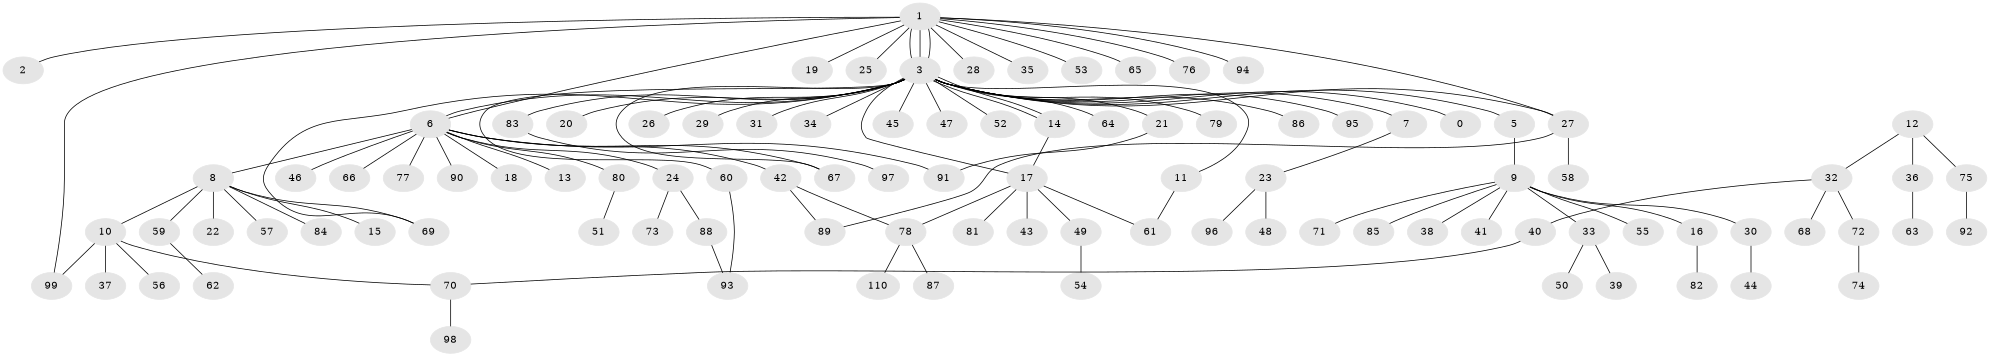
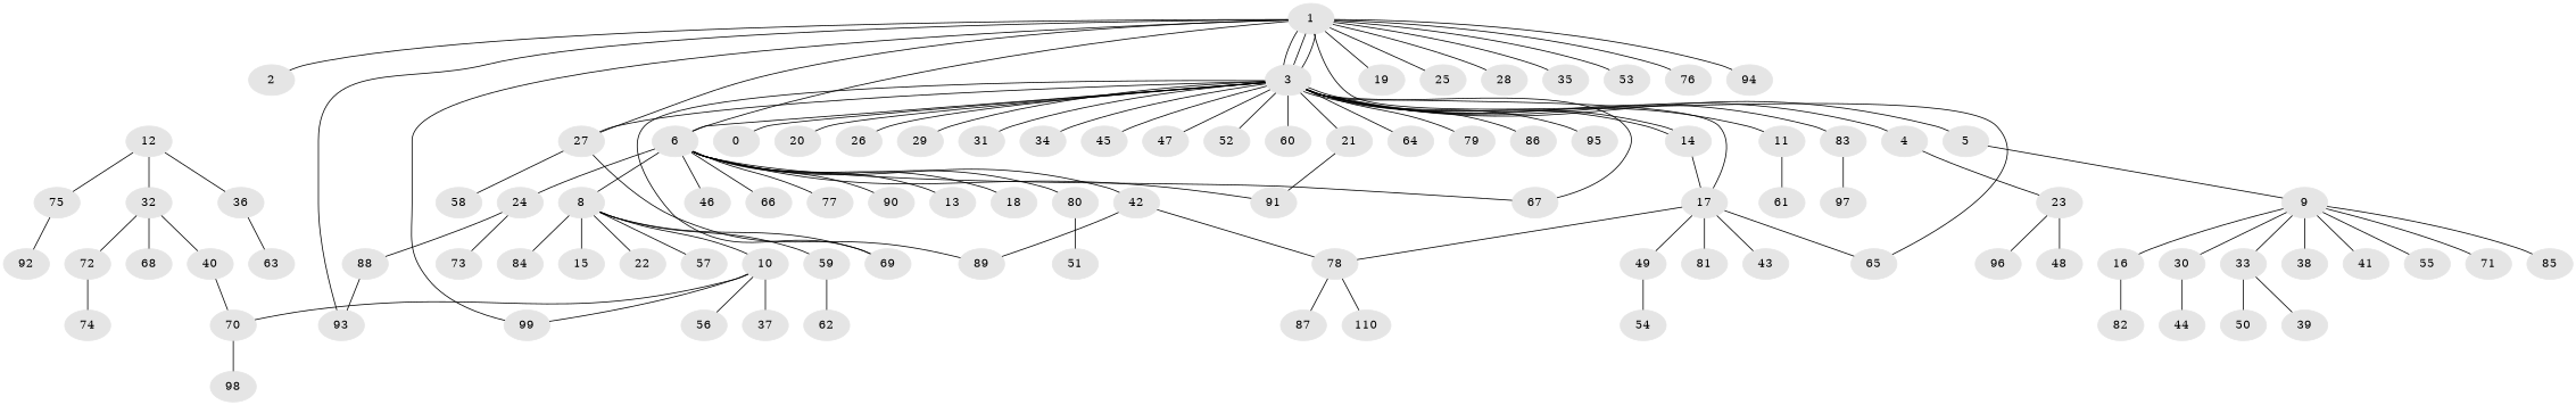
  graph {
    node [color=gray90 style=filled]
    1
    2
    3
    6
    19
    25
    27
    28
    35
    53
    65
    76
    93
    94
    99
-   4 [label=7]
+   4
    5
    n18 [label=0]
    11
    14
    17
    20
    21
    26
    29
    31
    34
    45
    47
    52
    60
    64
    67
    69
    79
    83
    86
    95
    8
    13
    18
    24
    42
    46
    66
    77
    80
    90
    91
    58
    89
    23
    9
    61
    43
    49
    78
    81
    97
    96
    48
    16
    30
    33
    38
    41
    55
    71
    85
    10
    15
    22
    57
    59
    84
    73
    88
    51
    37
    56
    70
    62
    82
    44
    39
    50
    12
    32
    36
    75
    98
    40
    68
    72
    63
    92
    54
    87
    n99 [label=110]
    74
    1 -- 2
    1 -- 3
    1 -- 3
    1 -- 3
    1 -- 6
    1 -- 19
    1 -- 25
    1 -- 27
    1 -- 28
    1 -- 35
    1 -- 53
    1 -- 65
    1 -- 76
-   60 -- 93
+   1 -- 93
    1 -- 94
    1 -- 99
    3 -- 6
    3 -- 27
    3 -- 4
    3 -- 5
    3 -- n18
    3 -- 11
    3 -- 14
    3 -- 14
    3 -- 17
    3 -- 20
    3 -- 21
    3 -- 26
    3 -- 29
    3 -- 31
    3 -- 34
    3 -- 45
    3 -- 47
    3 -- 52
    3 -- 60
    3 -- 64
    3 -- 67
    3 -- 69
    3 -- 79
    3 -- 83
    3 -- 86
    3 -- 95
    6 -- 67
    6 -- 8
    6 -- 13
    6 -- 18
    6 -- 24
    6 -- 42
    6 -- 46
    6 -- 66
    6 -- 77
    6 -- 80
    6 -- 90
    6 -- 91
    27 -- 58
    27 -- 89
    4 -- 23
    5 -- 9
    11 -- 61
    14 -- 17
-   17 -- 61
+   17 -- 65
    17 -- 43
    17 -- 49
    17 -- 78
    17 -- 81
    21 -- 91
    83 -- 97
    8 -- 69
    8 -- 10
    8 -- 15
    8 -- 22
    8 -- 57
    8 -- 59
    8 -- 84
    24 -- 73
    24 -- 88
    42 -- 89
    42 -- 78
    80 -- 51
    23 -- 96
    23 -- 48
    9 -- 16
    9 -- 30
    9 -- 33
    9 -- 38
    9 -- 41
    9 -- 55
    9 -- 71
    9 -- 85
    49 -- 54
    78 -- 87
    78 -- n99
    16 -- 82
    30 -- 44
    33 -- 39
    33 -- 50
    10 -- 99
    10 -- 37
    10 -- 56
    10 -- 70
    59 -- 62
    88 -- 93
    70 -- 98
    12 -- 32
    12 -- 36
    12 -- 75
    32 -- 40
    32 -- 68
    32 -- 72
    36 -- 63
    75 -- 92
    40 -- 70
    72 -- 74
  }
